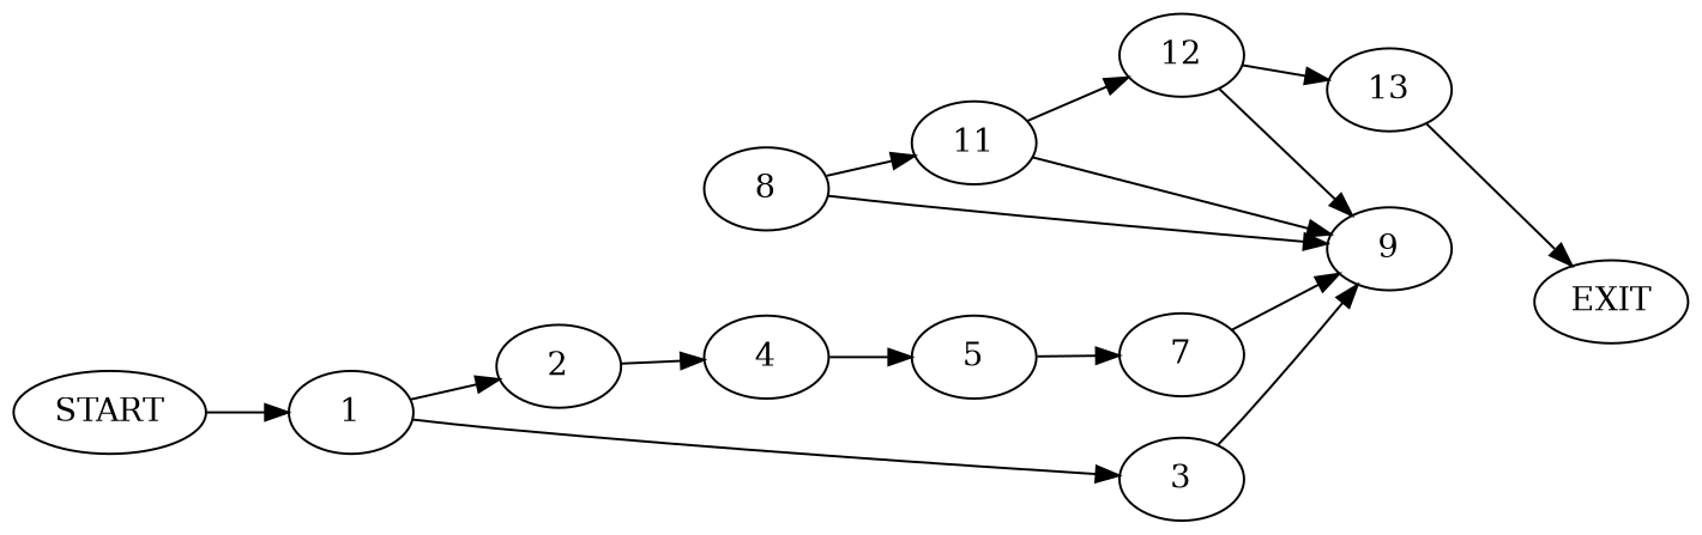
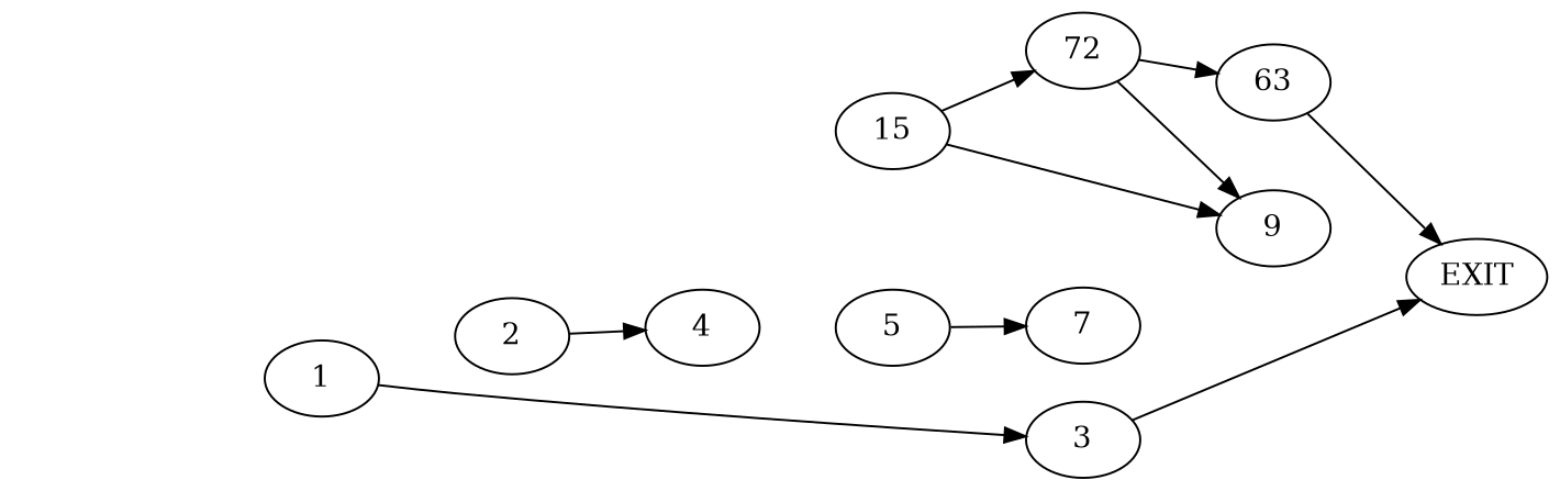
  digraph {
    rankdir=LR
-   n1 [label=START]
    1
    2
    3
    n5 [label=EXIT]
    4
    5
    7
    9
-   8
-   11
-   12
-   13
-   n1 -> 1
-   1 -> 2
+   11 [label=15]
+   12 [label=72]
+   13 [label=63]
    1 -> 3
    2 -> 4
-   3 -> 9
-   4 -> 5
+   3 -> n5
    5 -> 7
-   7 -> 9
-   8 -> 9
-   8 -> 11
    11 -> 9
    11 -> 12
    12 -> 9
    12 -> 13
    13 -> n5
  }
